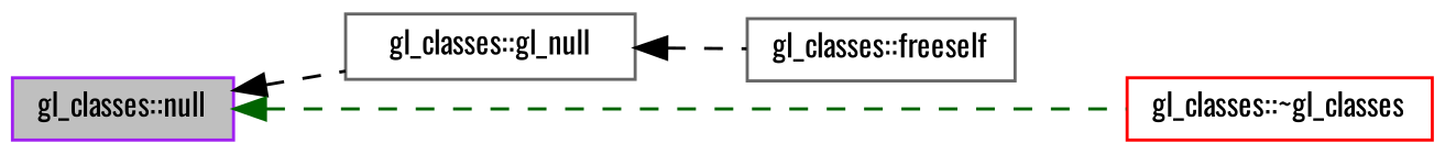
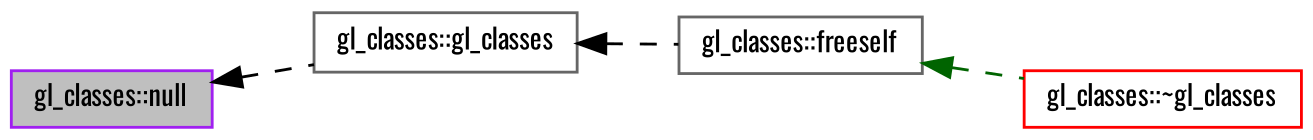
  digraph {
    fontname=Oswald
    rankdir=LR
    node [color=gray40 fillcolor=white fontname=Oswald fontsize=10 shape=record style=filled]
    edge [color=black dir=back fontname=Oswald fontsize=10 labelfontname=Helvetica labelfontsize=10 style=dashed]
    n1 [color=purple fillcolor=grey75 fontcolor=black height=0.2 label="gl_classes::null" width=0.4]
-   n2 [height=0.2 label="gl_classes::gl_null" width=0.4]
+   n2 [height=0.2 label="gl_classes::gl_classes" width=0.4]
    n3 [height=0.2 label="gl_classes::freeself" width=0.4]
    n4 [color=red height=0.2 label="gl_classes::~gl_classes" width=0.4]
    n1 -> n2
    n2 -> n3
-   n1 -> n4 [color=darkgreen]
+   n3 -> n4 [color=darkgreen]
  }
